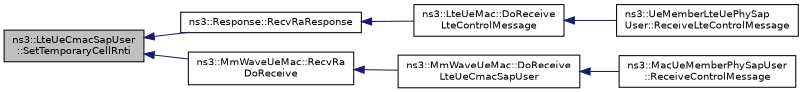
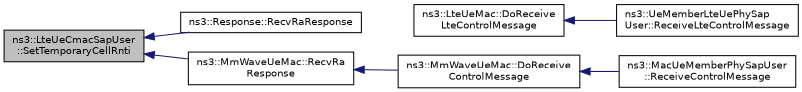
  digraph {
    rankdir=LR
    node [color=black fillcolor=white fontname=Helvetica fontsize=10 shape=record style=filled]
    edge [color=midnightblue dir=back fontname=Helvetica fontsize=10 labelfontname=Helvetica labelfontsize=10 style=solid]
    n1 [fillcolor=grey75 fontcolor=black height=0.2 label="ns3::LteUeCmacSapUser\l::SetTemporaryCellRnti" width=0.4]
    n2 [height=0.2 label="ns3::Response::RecvRaResponse" width=0.4]
-   n3 [height=0.2 label="ns3::MmWaveUeMac::RecvRa\lDoReceive" width=0.4]
+   n3 [height=0.2 label="ns3::MmWaveUeMac::RecvRa\lResponse" width=0.4]
    n4 [height=0.2 label="ns3::LteUeMac::DoReceive\lLteControlMessage" width=0.4]
-   n5 [height=0.2 label="ns3::MmWaveUeMac::DoReceive\lLteUeCmacSapUser" width=0.4]
+   n5 [height=0.2 label="ns3::MmWaveUeMac::DoReceive\lControlMessage" width=0.4]
    n6 [height=0.2 label="ns3::UeMemberLteUePhySap\lUser::ReceiveLteControlMessage" width=0.4]
    n7 [height=0.2 label="ns3::MacUeMemberPhySapUser\l::ReceiveControlMessage" width=0.4]
    n1 -> n2
    n1 -> n3
-   n2 -> n4
    n3 -> n5
    n4 -> n6
    n5 -> n7
  }
